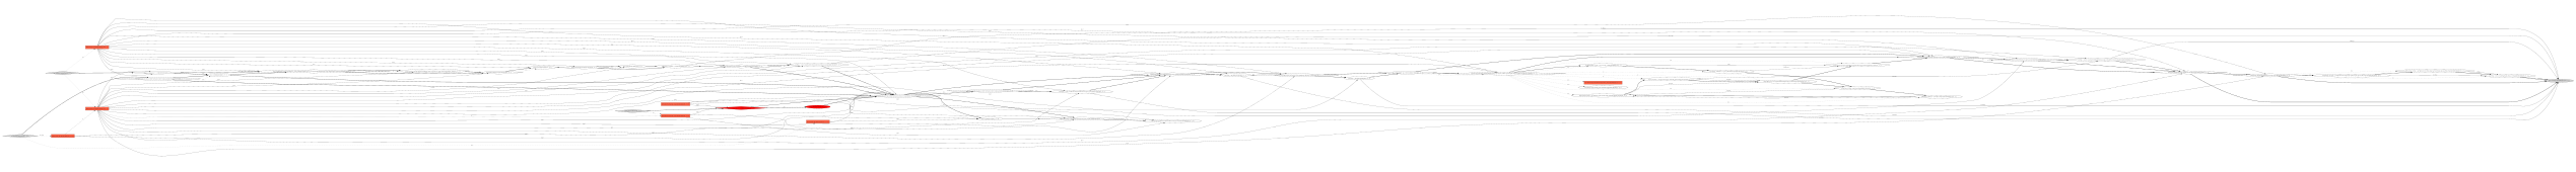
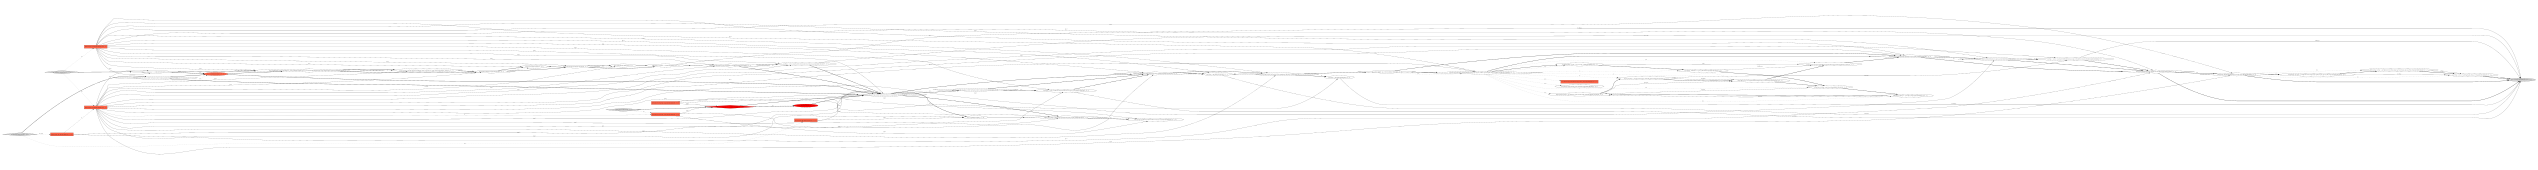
  digraph {
    fontname="Liberation Serif"
    rankdir=LR
    node [fillcolor=white fontname="Liberation Serif" shape=ellipse style=filled]
    edge [fontname="Liberation Serif" style=bold]
    n1 [label="RelDataType dataType = getTightestCommonType(leftType,rightType)@@@37@@@['0', '0', '1']"]
    n2 [label="fields.add(factory.createTypeWithNullability(dataType,isNullable))@@@39@@@['0', '0', '1']"]
    n3 [label="boolean isNullable = leftType.isNullable() || rightType.isNullable()@@@38@@@['0', '0', '1']"]
    n4 [label="RelDataType leftType = pair.left.getType()@@@35@@@['0', '0', '1']"]
    n5 [label="return factory.createStructType(type1.getStructKind(),fields,fieldNames)@@@41@@@['0', '0', '1']"]
    n6 [label="resultType = factory.createTypeWithNullability(type1,type1.isNullable() || type2.isNullable())@@@46@@@['0', '0', '1']"]
    n7 [fillcolor=red label="type1 == null || type2 == null@@@3@@@['0', '1', '0']" shape=diamond]
    n8 [fillcolor=red label="return null@@@4@@@['0', '1', '0']"]
    n9 [label="SqlTypeUtil.isNumeric(type1) && SqlTypeUtil.isNumeric(type2)@@@19@@@['1', '1', '1']" shape=diamond]
    n10 [label="SqlTypeUtil.isDate(type1) && SqlTypeUtil.isTimestamp(type2)@@@24@@@['0', '0', '1']" shape=diamond]
    n11 [label="return null@@@7@@@['1', '1', '0']"]
    n12 [label="SqlTypeUtil.isNumeric(type1) && SqlTypeUtil.isNumeric(type2)@@@9@@@['1', '1', '0']" shape=diamond]
    n13 [label="!SqlTypeUtil.isDecimal(type1) && !SqlTypeUtil.isDecimal(type2)@@@20@@@['0', '0', '1']" shape=diamond]
    n14 [fillcolor=lightgray label="getWiderTypeForDecimal['1', '0', '0']" shape=diamond]
    n15 [fillcolor=tomato label="RelDataType type2@@@2@@@['1', '0', '0']" shape=box]
    n16 [label="!SqlTypeUtil.isDecimal(type1) && !SqlTypeUtil.isDecimal(type2)@@@3@@@['1', '0', '0']" shape=diamond]
    n17 [fillcolor=tomato label="RelDataType type1@@@2@@@['1', '0', '0']" shape=box]
-   n18 [label="return null@@@4@@@['1', '0', '1']"]
+   n18 [fillcolor=tomato label="return null@@@4@@@['1', '0', '1']"]
    n19 [fillcolor=tomato label="RelDataType type1@@@2@@@['0', '0', '1']" shape=box]
    n20 [label="SqlTypeUtil.isDate(type2) && SqlTypeUtil.isTimestamp(type1)@@@27@@@['0', '0', '1']" shape=diamond]
    n21 [label="resultType = type1@@@28@@@['0', '0', '1']"]
    n22 [label="type1.isStruct() && type2.isStruct()@@@30@@@['0', '0', '1']" shape=diamond]
    n23 [fillcolor=lightgray label="return resultType@@@56@@@['0', '0', '1']"]
    n24 [label="SqlTypeUtil.equalAsStructSansNullability(factory,type1,type2,validator.getCatalogReader().nameMatcher())@@@31@@@['0', '0', '1']" shape=diamond]
    n25 [label="SqlTypeUtil.isArray(type1) && SqlTypeUtil.isArray(type2)@@@44@@@['0', '0', '1']" shape=diamond]
    n26 [label="SqlTypeUtil.isNull(type2)@@@12@@@['0', '0', '1']" shape=diamond]
    n27 [label="RelDataType resultType = null@@@15@@@['0', '0', '1']"]
    n28 [label="return type1@@@13@@@['0', '0', '1']"]
    n29 [label="SqlTypeUtil.isString(type1) && SqlTypeUtil.isString(type2)@@@16@@@['0', '0', '1']" shape=diamond]
    n30 [label="resultType = type2@@@25@@@['0', '0', '1']"]
    n31 [label="RelDataType rightType = pair.right.getType()@@@36@@@['0', '0', '1']"]
    n32 [label="List<RelDataType> fields = new ArrayList<>()@@@32@@@['0', '0', '1']"]
    n33 [fillcolor=tomato label="Pair<RelDataTypeField,RelDataTypeField> pair@@@34@@@['0', '0', '1']" shape=box]
    n34 [label="Pair.zip(type1.getFieldList(),type2.getFieldList())@@@34@@@['0', '0', '1']"]
    n35 [label="List<String> fieldNames = type1.getFieldNames()@@@33@@@['0', '0', '1']"]
    n36 [label="SqlTypeUtil.equalSansNullability(factory,type1,type2)@@@45@@@['0', '0', '1']" shape=diamond]
    n37 [label="SqlTypeUtil.isMap(type1) && SqlTypeUtil.isMap(type2)@@@49@@@['0', '0', '1']" shape=diamond]
    n38 [label="resultType = factory.leastRestrictive(ImmutableList.of(type1,type2))@@@17@@@['0', '0', '1']"]
    n39 [label="return factory.leastRestrictive(ImmutableList.of(type1,type2))@@@10@@@['0', '1', '0']"]
    n40 [label="resultType = factory.leastRestrictive(ImmutableList.of(type1,type2))@@@21@@@['0', '0', '1']"]
    n41 [label="SqlTypeUtil.equalSansNullability(factory,type1,type2)@@@50@@@['0', '0', '1']" shape=diamond]
    n42 [label="RelDataType keyType = getTightestCommonType(type1.getKeyType(),type2.getKeyType())@@@51@@@['0', '0', '1']"]
    n43 [label="resultType = factory.createMapType(keyType,valType)@@@53@@@['0', '0', '1']"]
    n44 [label="RelDataType valType = getTightestCommonType(type1.getValueType(),type2.getValueType())@@@52@@@['0', '0', '1']"]
    n45 [fillcolor=tomato label="@Nullable RelDataType type1@@@2@@@['0', '1', '0']" shape=box]
    n46 [fillcolor=lightgray label="getTightestCommonType['0', '0', '1']" shape=diamond]
    n47 [fillcolor=tomato label="RelDataType type2@@@2@@@['0', '0', '1']" shape=box]
    n48 [label="type1 == null || type2 == null@@@3@@@['0', '0', '1']" shape=diamond]
    n49 [label="return type2@@@10@@@['0', '0', '1']"]
    n50 [label="type1.equals(type2) || (type1.isNullable() != type2.isNullable() && factory.createTypeWithNullability(type1,type2.isNullable()).equals(type2))@@@6@@@['0', '0', '1']" shape=diamond]
    n51 [label="return factory.createTypeWithNullability(type1,type1.isNullable() || type2.isNullable())@@@7@@@['0', '0', '1']"]
    n52 [label="SqlTypeUtil.isNull(type1)@@@9@@@['0', '0', '1']" shape=diamond]
    n53 [fillcolor=lightgray label="getWiderTypeForDecimal['0', '1', '0']" shape=diamond]
    n54 [fillcolor=tomato label="@Nullable RelDataType type2@@@2@@@['0', '1', '0']" shape=box]
    n1 -> n2 [label=dataType style=solid]
    n1 -> n3
    n2 -> n4
    n2 -> n5
    n3 -> n2 [label=isNullable style=solid]
    n3 -> n2
    n3 -> n6 [label=isNullable style=solid]
    n4 -> n1 [label=leftType style=solid]
    n4 -> n31
    n5 -> n25
    n6 -> n23 [label=resultType style=solid]
    n6 -> n37
    n7 -> n8 [label=true style=dotted]
    n7 -> n8
    n7 -> n9
    n8 -> n9
    n9 -> n10
    n9 -> n11
    n9 -> n11 [label=true style=dotted]
    n9 -> n12
    n9 -> n13
    n9 -> n13 [label=true style=dotted]
    n10 -> n20
    n10 -> n30 [label=true style=dotted]
    n10 -> n30
    n11 -> n12
    n12 -> n39 [label=true style=dotted]
    n12 -> n39
    n13 -> n10
    n13 -> n40 [label=true style=dotted]
    n13 -> n40
    n14 -> n15 [label=true style=dotted]
    n14 -> n16
    n14 -> n17 [label=keyType style=dotted]
    n15 -> n9 [label=type2 style=solid]
    n15 -> n11 [label=type2 style=solid]
    n16 -> n9
    n16 -> n18 [label=true style=dotted]
    n16 -> n18
    n17 -> n9 [label=type1 style=solid]
    n17 -> n11 [label=type1 style=solid]
    n17 -> n19 [label=9 style=dashed]
    n18 -> n9
    n18 -> n50
    n19 -> n6 [label=type1 style=solid]
    n19 -> n9 [label=type1 style=solid]
    n19 -> n10 [label=type1 style=solid]
    n19 -> n20 [label=type1 style=solid]
    n19 -> n21 [label=type1 style=solid]
    n19 -> n24 [label=type1 style=solid]
    n19 -> n25 [label=type1 style=solid]
    n19 -> n28 [label=valType style=solid]
    n19 -> n29 [label=type1 style=solid]
    n19 -> n36 [label=type1 style=solid]
    n19 -> n37 [label=type1 style=solid]
    n19 -> n38 [label=type1 style=solid]
    n19 -> n40 [label=type1 style=solid]
    n19 -> n41 [label=type1 style=solid]
    n19 -> n45 [label=0 style=dashed]
    n19 -> n48 [label=type1 style=solid]
    n19 -> n51 [label=type1 style=solid]
    n19 -> n52 [label=type1 style=solid]
    n20 -> n21
    n20 -> n21 [label=true style=dotted]
    n20 -> n22
-   n21 -> n22
    n21 -> n23 [label=resultType style=solid]
    n22 -> n24 [label=true style=dotted]
    n22 -> n24
    n22 -> n25
    n24 -> n1 [label=true style=dotted]
    n24 -> n2 [label=true style=dotted]
    n24 -> n3 [label=true style=dotted]
    n24 -> n4 [label=true style=dotted]
    n24 -> n5 [label=true style=dotted]
    n24 -> n25
    n24 -> n31 [label=true style=dotted]
    n24 -> n32 [label=true style=dotted]
    n24 -> n32
    n24 -> n33 [label=true style=dotted]
    n24 -> n34 [label=true style=dotted]
    n24 -> n35 [label=true style=dotted]
    n25 -> n36
    n25 -> n36 [label=true style=dotted]
    n25 -> n37
    n26 -> n27
    n26 -> n28 [label=true style=dotted]
    n26 -> n28
    n27 -> n23 [label=resultType style=solid]
    n27 -> n29
    n28 -> n27
    n29 -> n9
    n29 -> n38 [label=true style=dotted]
    n29 -> n38
    n30 -> n20
    n30 -> n23 [label=resultType style=solid]
    n31 -> n1
    n31 -> n1 [label=rightType style=solid]
    n32 -> n5 [label=fields style=solid]
    n32 -> n35
    n35 -> n4
    n35 -> n5 [label=fieldNames style=solid]
    n36 -> n6
    n36 -> n6 [label=true style=dotted]
    n36 -> n37
    n37 -> n23
    n37 -> n41
    n37 -> n41 [label=true style=dotted]
    n38 -> n9
    n38 -> n23 [label=resultType style=solid]
    n40 -> n10
    n40 -> n23 [label=resultType style=solid]
    n41 -> n23
    n41 -> n42 [label=true style=dotted]
    n41 -> n42
    n41 -> n43 [label=true style=dotted]
    n41 -> n44 [label=true style=dotted]
    n42 -> n43 [label=keyType style=solid]
    n42 -> n44
    n43 -> n23 [label=resultType style=solid]
    n43 -> n23
    n44 -> n43
    n44 -> n43 [label=valType style=solid]
    n45 -> n7 [label=type1 style=solid]
    n45 -> n12 [label=type1 style=solid]
    n45 -> n39 [label=type1 style=solid]
    n46 -> n19 [label=true style=dotted]
    n46 -> n47 [label=true style=dotted]
    n46 -> n48
    n47 -> n9 [label=type2 style=solid]
    n47 -> n10 [label=type2 style=solid]
    n47 -> n20 [label=type2 style=solid]
    n47 -> n24 [label=type2 style=solid]
    n47 -> n25 [label=type2 style=solid]
    n47 -> n26 [label=type2 style=solid]
    n47 -> n29 [label=type2 style=solid]
    n47 -> n30 [label=type2 style=solid]
    n47 -> n36 [label=type2 style=solid]
    n47 -> n37 [label=type2 style=solid]
    n47 -> n38 [label=type2 style=solid]
    n47 -> n40 [label=type2 style=solid]
    n47 -> n41 [label=type2 style=solid]
    n47 -> n48 [label=type2 style=solid]
    n47 -> n49 [label=type2 style=solid]
    n47 -> n50 [label=type2 style=solid]
    n48 -> n18 [label=true style=dotted]
    n48 -> n18
    n48 -> n50
    n49 -> n26
    n50 -> n51 [label=true style=dotted]
    n50 -> n51
    n50 -> n52
    n51 -> n52
+   n52 -> n26
    n52 -> n49
    n52 -> n49 [label=true style=dotted]
    n53 -> n7
    n53 -> n45 [label=true style=dotted]
    n54 -> n7 [label=type2 style=solid]
    n54 -> n12 [label=type2 style=solid]
    n54 -> n39 [label=type2 style=solid]
  }
